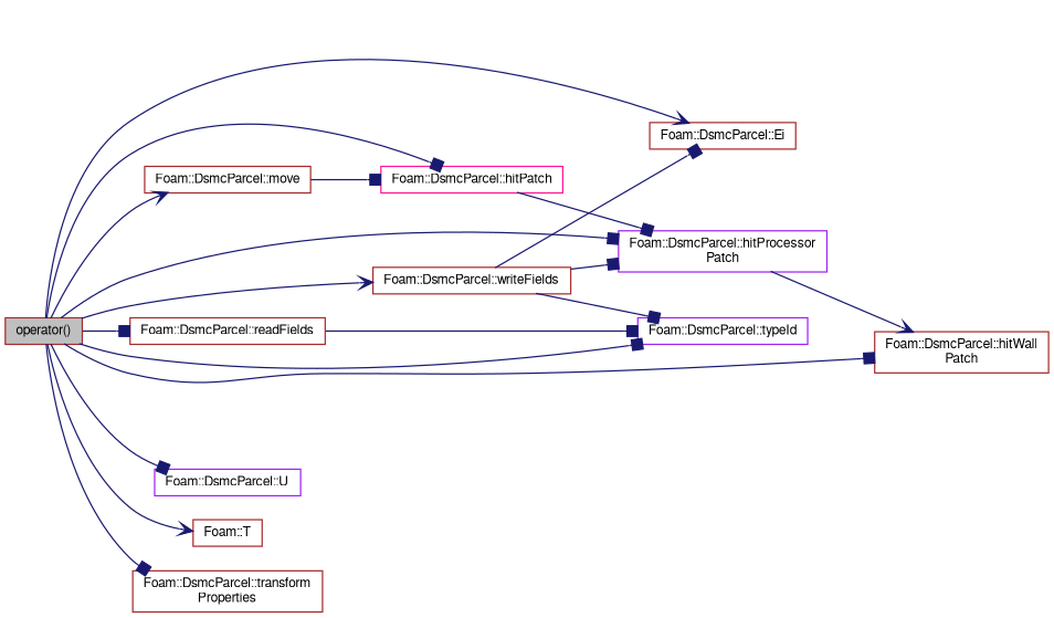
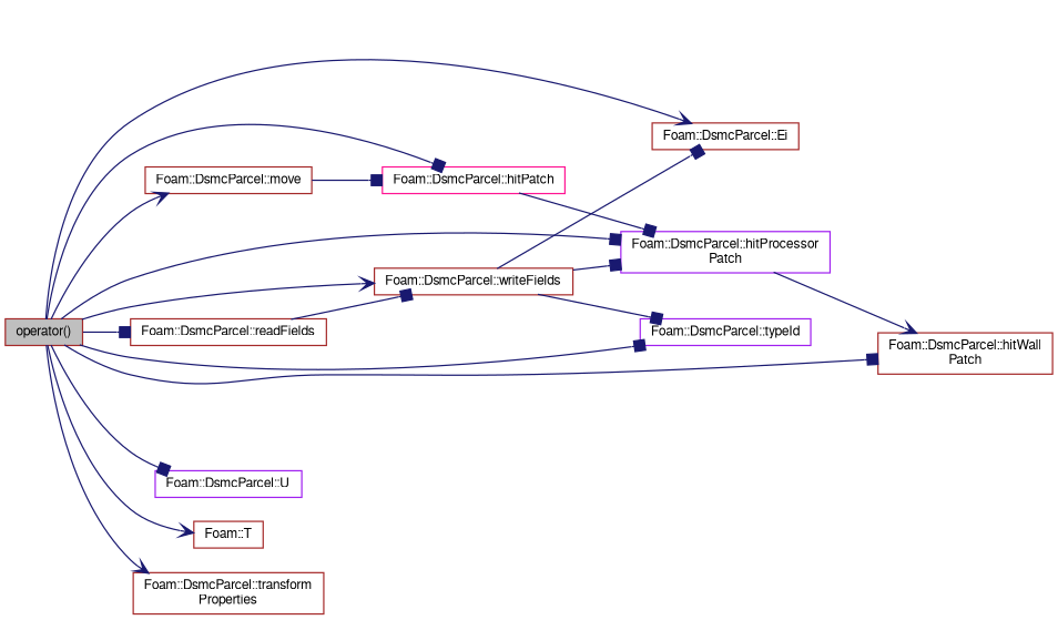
  digraph {
    rankdir=LR
    node [color=brown fontname=FreeSans fontsize=10 shape=record]
    edge [arrowhead=box color=midnightblue fontname=FreeSans fontsize=10 labelfontname=FreeSans labelfontsize=10 style=solid]
    n1 [fillcolor=grey75 fontcolor=black height=0.2 label="operator()" style=filled width=0.4]
    n2 [height=0.2 label="Foam::DsmcParcel::Ei" width=0.4]
    n3 [color=deeppink height=0.2 label="Foam::DsmcParcel::hitPatch" width=0.4]
    n4 [color=purple height=0.2 label="Foam::DsmcParcel::hitProcessor\lPatch" width=0.4]
    n5 [height=0.2 label="Foam::DsmcParcel::hitWall\lPatch" width=0.4]
    n6 [height=0.2 label="Foam::DsmcParcel::move" width=0.4]
    n7 [height=0.2 label="Foam::DsmcParcel::readFields" width=0.4]
    n8 [height=0.2 label="Foam::DsmcParcel::writeFields" width=0.4]
    n9 [color=purple height=0.2 label="Foam::DsmcParcel::typeId" width=0.4]
    n10 [color=purple height=0.2 label="Foam::DsmcParcel::U" width=0.4]
    n11 [height=0.2 label="Foam::T" width=0.4]
    n12 [height=0.2 label="Foam::DsmcParcel::transform\lProperties" width=0.4]
    n1 -> n2 [arrowhead=vee]
    n1 -> n3
    n1 -> n4
    n1 -> n5
    n1 -> n6 [arrowhead=vee]
    n1 -> n7
    n1 -> n8 [arrowhead=vee]
    n1 -> n9
    n1 -> n10
    n1 -> n11 [arrowhead=vee]
-   n1 -> n12
+   n1 -> n12 [arrowhead=vee]
    n3 -> n4
    n4 -> n5 [arrowhead=vee]
    n6 -> n3
-   n7 -> n9
+   n7 -> n8
    n8 -> n2
    n8 -> n4
    n8 -> n9
  }
